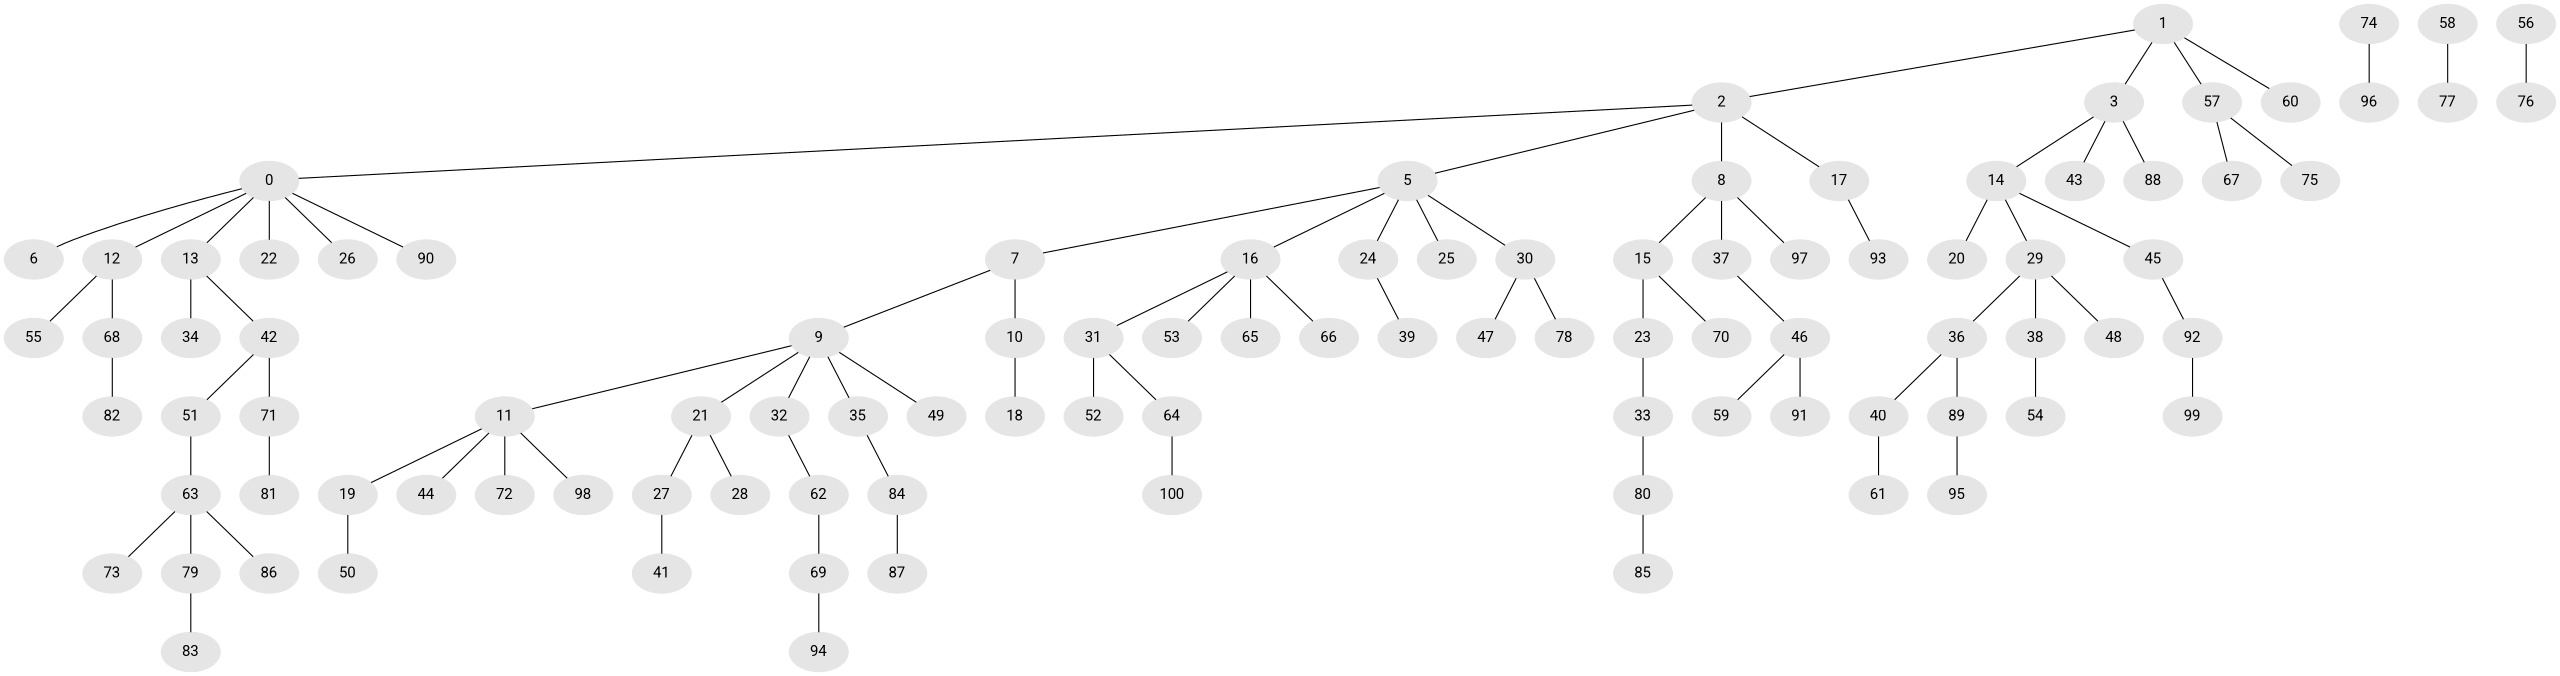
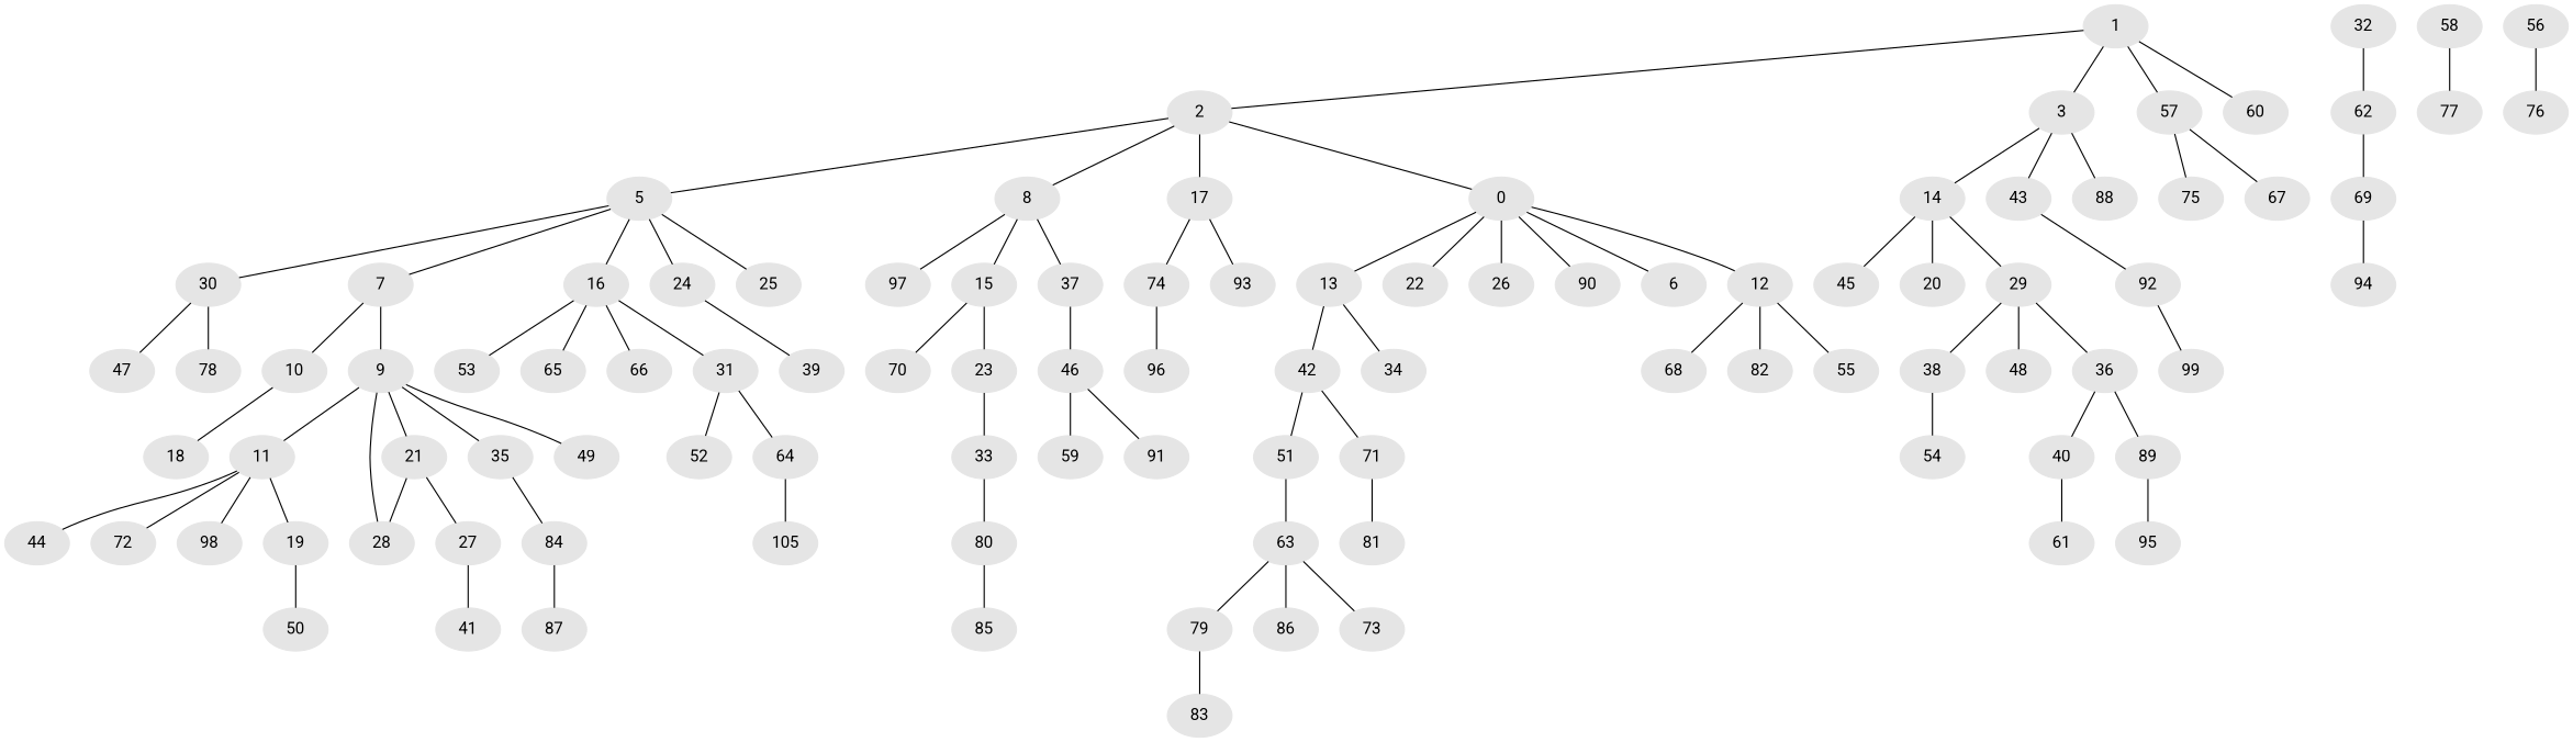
  graph {
    fontname=Roboto
    node [color=gray90 fontname=Roboto style=filled]
    edge [fontname=Roboto]
    1
    2
    3
    57
    60
    n6 [label=0]
    5
    8
    17
    14
    43
    88
    67
    75
    6
    12
    13
    22
    26
    90
    7
    16
    24
    25
    30
    15
    37
    97
    74
    93
    20
    29
    45
    92
    55
    68
    34
    42
    9
    10
    31
    53
    65
    66
    39
    47
    78
    11
    21
    32
    35
    49
    18
    23
    70
    46
    19
    44
    72
    98
    27
    28
    62
    84
    50
    82
    51
    71
    36
    38
    48
    33
    52
    64
    96
    41
    80
    40
    89
    54
-   100
+   100 [label=105]
    69
    58
    77
    85
    87
    61
    95
    59
    91
    63
    81
    99
    56
    76
    73
    79
    86
    94
    83
    1 -- 2
    1 -- 3
    1 -- 57
    1 -- 60
    2 -- n6
    2 -- 5
    2 -- 8
    2 -- 17
    3 -- 14
    3 -- 43
    3 -- 88
    57 -- 67
    57 -- 75
    n6 -- 6
    n6 -- 12
    n6 -- 13
    n6 -- 22
    n6 -- 26
    n6 -- 90
    5 -- 7
    5 -- 16
    5 -- 24
    5 -- 25
    5 -- 30
    8 -- 15
    8 -- 37
    8 -- 97
+   17 -- 74
    17 -- 93
    14 -- 20
    14 -- 29
    14 -- 45
-   45 -- 92
+   43 -- 92
    12 -- 55
    12 -- 68
    13 -- 34
    13 -- 42
    7 -- 9
    7 -- 10
    16 -- 31
    16 -- 53
    16 -- 65
    16 -- 66
    24 -- 39
    30 -- 47
    30 -- 78
    15 -- 23
    15 -- 70
    37 -- 46
    74 -- 96
    29 -- 36
    29 -- 38
    29 -- 48
    92 -- 99
-   68 -- 82
+   12 -- 82
    42 -- 51
    42 -- 71
    9 -- 11
    9 -- 21
-   9 -- 32
+   9 -- 28
    9 -- 35
    9 -- 49
    10 -- 18
    31 -- 52
    31 -- 64
    11 -- 19
    11 -- 44
    11 -- 72
    11 -- 98
    21 -- 27
    21 -- 28
    32 -- 62
    35 -- 84
    23 -- 33
    46 -- 59
    46 -- 91
    19 -- 50
    27 -- 41
    62 -- 69
    84 -- 87
    51 -- 63
    71 -- 81
    36 -- 40
    36 -- 89
    38 -- 54
    33 -- 80
    64 -- 100
    80 -- 85
    40 -- 61
    89 -- 95
    69 -- 94
    58 -- 77
    63 -- 73
    63 -- 79
    63 -- 86
    56 -- 76
    79 -- 83
  }
